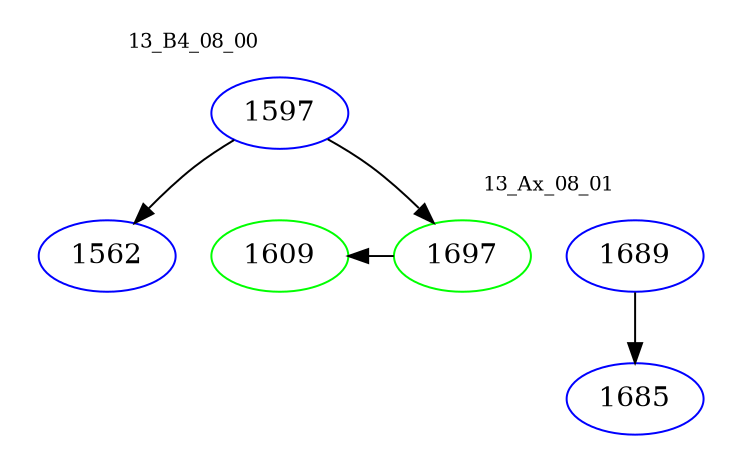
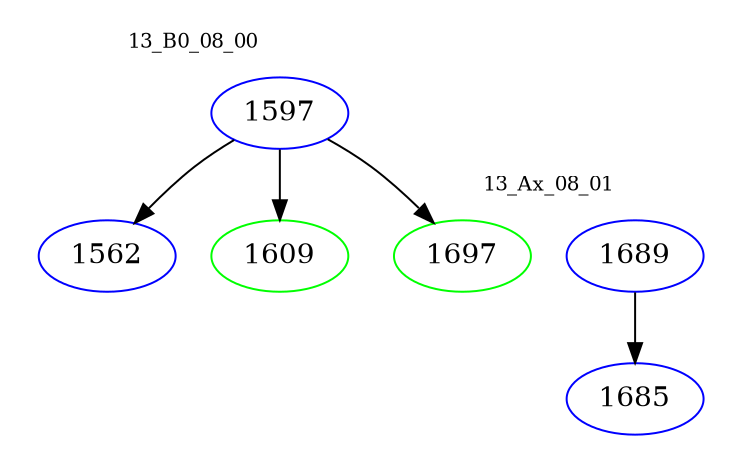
  digraph {
    node [color=blue]
    edge [color=black]
    n1 [label=1689]
    n2 [label=1685]
    n3 [color=green label=1697]
    n4 [label=1597]
    n5 [label=1562]
    n6 [color=green label=1609]
    subgraph cluster_1 {
      color=white
      fontsize=10
      label="13_Ax_08_01"
      n1
      n2
      n3
    }
    subgraph cluster_2 {
      color=white
      fontsize=10
-     label="13_B4_08_00"
+     label="13_B0_08_00"
      n4
      n5
      n6
    }
    n1 -> n2
    n4 -> n3
    n4 -> n5
-   n3 -> n6
+   n4 -> n6
  }
